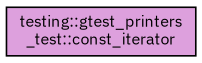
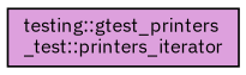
  digraph {
    rankdir=LR
    fontname="IBM Plex Sans"
-   n1 [color=black fillcolor=plum fontname="IBM Plex Sans" fontsize=10 height=0.2 label="testing::gtest_printers\l_test::const_iterator" shape=record style=filled width=0.4]
+   n1 [color=black fillcolor=plum fontname="IBM Plex Sans" fontsize=10 height=0.2 label="testing::gtest_printers\l_test::printers_iterator" shape=record style=filled width=0.4]
  }
